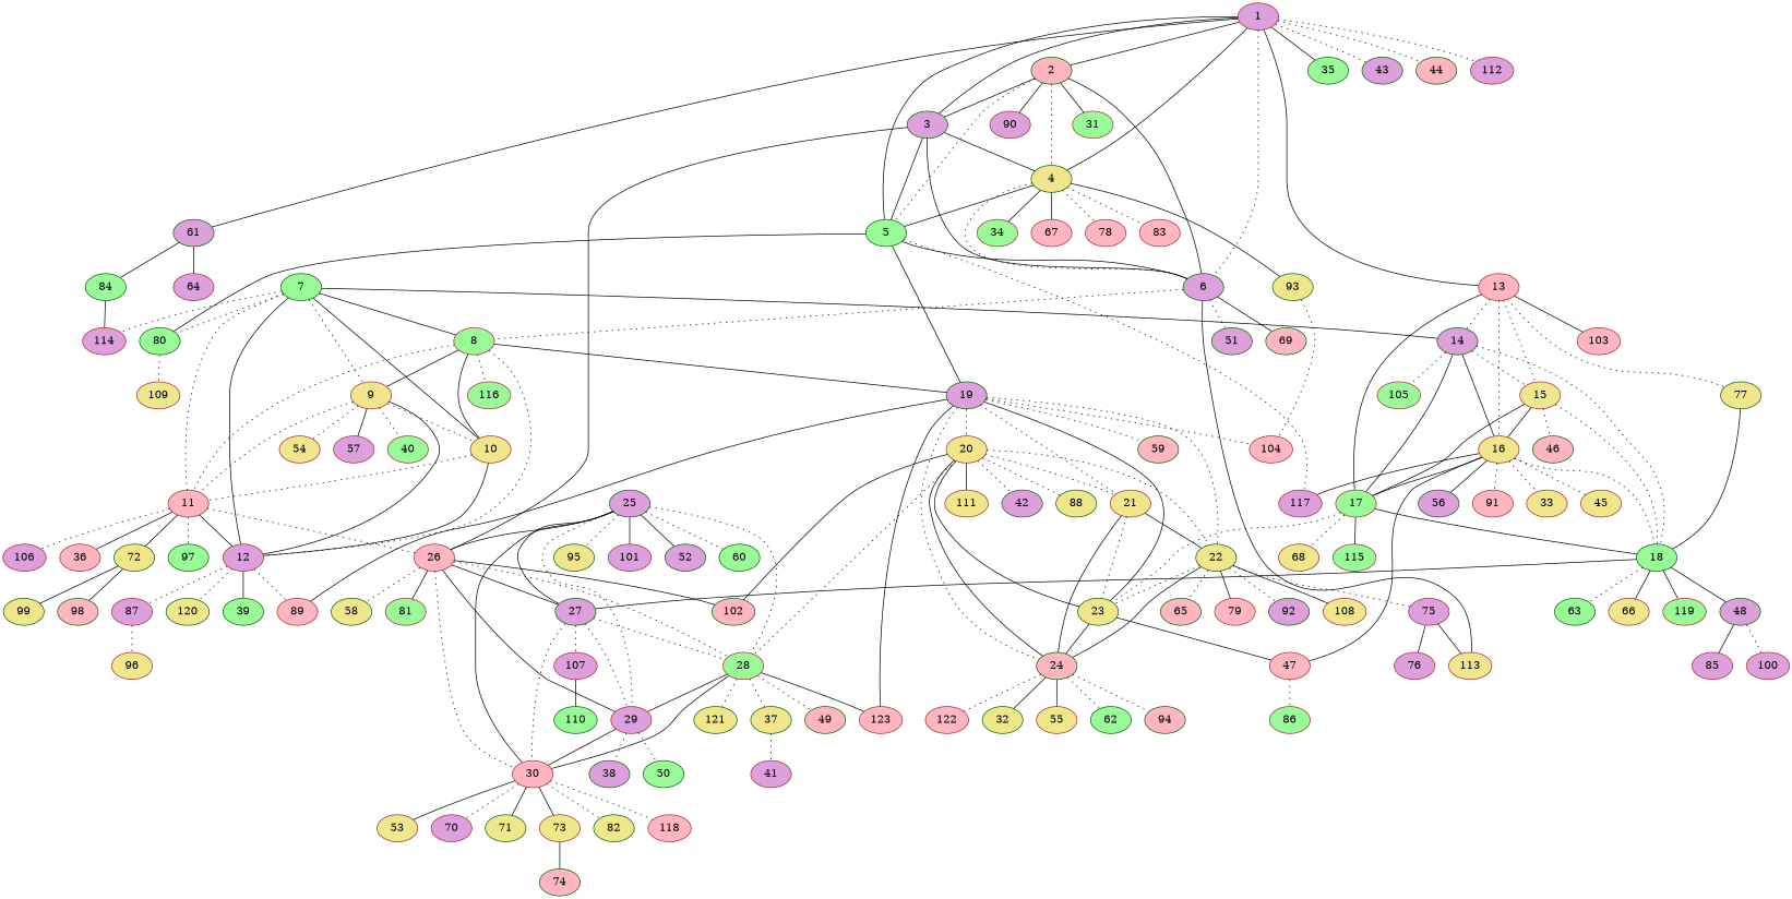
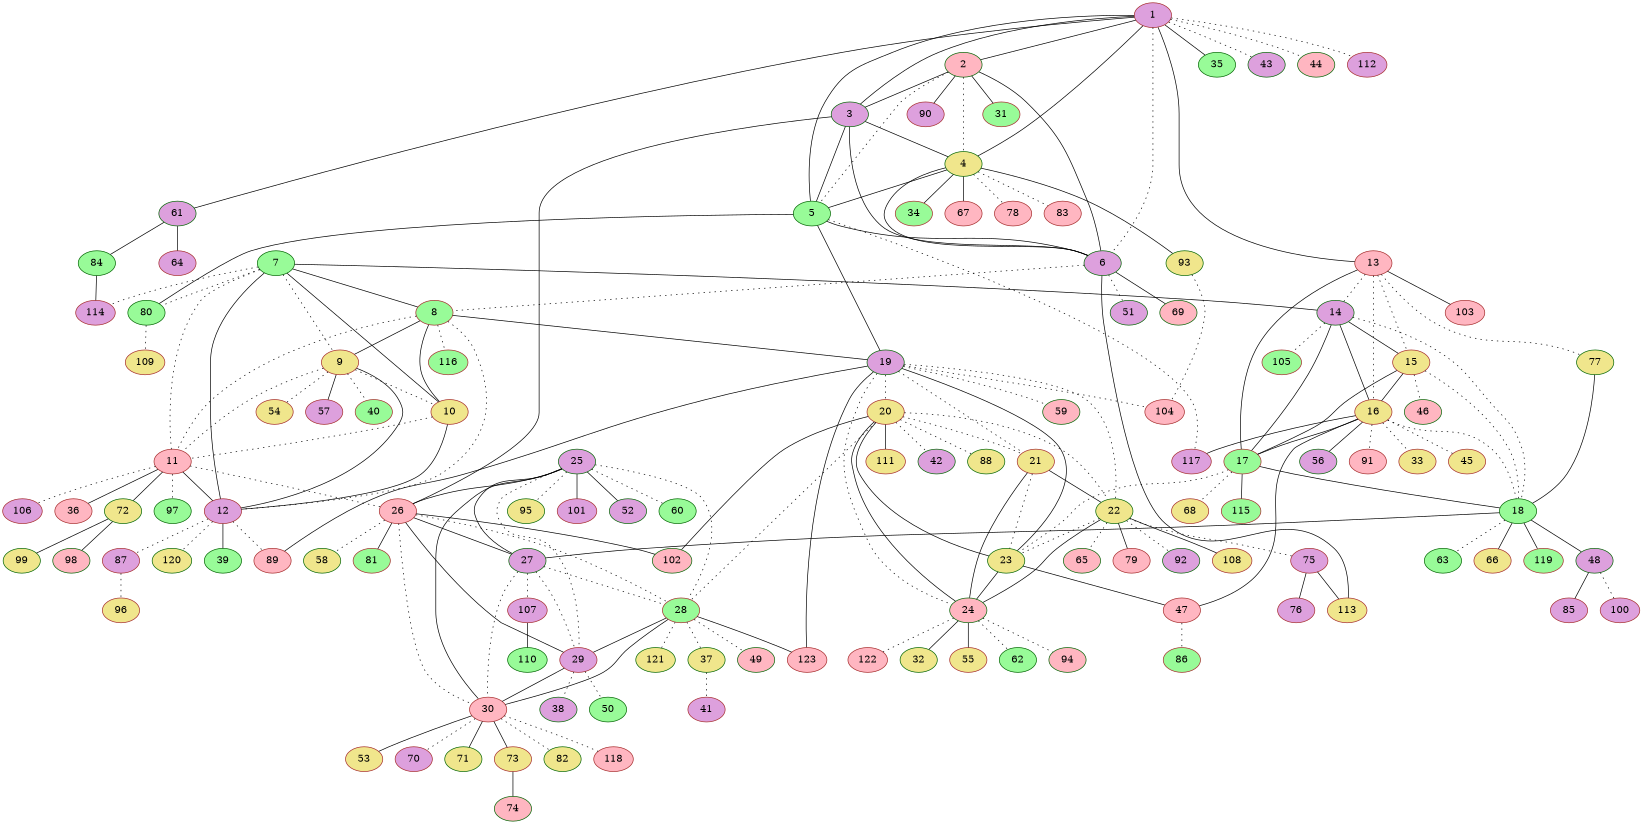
  graph {
    node [color=brown fillcolor=khaki style=filled]
    edge [style=solid]
    1 [fillcolor=plum]
    2 [color=darkgreen fillcolor=lightpink]
    3 [color=darkgreen fillcolor=plum]
    4 [color=darkgreen]
    5 [color=darkgreen fillcolor=palegreen]
    6 [color=darkgreen fillcolor=plum]
    13 [fillcolor=lightpink]
    35 [color=darkgreen fillcolor=palegreen]
    43 [color=darkgreen fillcolor=plum]
    44 [color=darkgreen fillcolor=lightpink]
    61 [color=darkgreen fillcolor=plum]
    112 [fillcolor=plum]
    31 [fillcolor=palegreen]
    90 [fillcolor=plum]
    26 [fillcolor=lightpink]
    34 [fillcolor=palegreen]
    67 [fillcolor=lightpink]
    78 [fillcolor=lightpink]
    83 [fillcolor=lightpink]
    93 [color=darkgreen]
    19 [color=darkgreen fillcolor=plum]
    80 [color=darkgreen fillcolor=palegreen]
    117 [fillcolor=plum]
    8 [fillcolor=palegreen]
    51 [color=darkgreen fillcolor=plum]
    69 [color=darkgreen fillcolor=lightpink]
    113
    14 [color=darkgreen fillcolor=plum]
    15
    16
    17 [fillcolor=palegreen]
    77 [color=darkgreen]
    103 [fillcolor=lightpink]
    64 [fillcolor=plum]
    84 [color=darkgreen fillcolor=palegreen]
    27 [color=darkgreen fillcolor=plum]
    28 [fillcolor=palegreen]
    102 [color=darkgreen fillcolor=lightpink]
    29 [fillcolor=plum]
    30 [fillcolor=lightpink]
    58 [color=darkgreen]
    81 [fillcolor=palegreen]
    104 [fillcolor=lightpink]
    89 [fillcolor=lightpink]
    23 [color=darkgreen]
    20
    21
    22 [color=darkgreen]
    24 [color=darkgreen fillcolor=lightpink]
    59 [color=darkgreen fillcolor=lightpink]
    123 [fillcolor=lightpink]
    109
    9
    10
    11 [fillcolor=lightpink]
    12 [fillcolor=plum]
    116 [fillcolor=palegreen]
    7 [color=darkgreen fillcolor=palegreen]
    114 [fillcolor=plum]
    40 [fillcolor=palegreen]
    54
    57 [fillcolor=plum]
    36 [fillcolor=lightpink]
    72 [color=darkgreen]
    97 [color=darkgreen fillcolor=palegreen]
    106 [fillcolor=plum]
    39 [color=darkgreen fillcolor=palegreen]
    87 [fillcolor=plum]
    120 [color=darkgreen]
    18 [color=darkgreen fillcolor=palegreen]
    105 [fillcolor=palegreen]
    98 [color=darkgreen fillcolor=lightpink]
    99 [color=darkgreen]
    96
    46 [color=darkgreen fillcolor=lightpink]
    33
    45
    47 [fillcolor=lightpink]
    56 [color=darkgreen fillcolor=plum]
    91 [fillcolor=lightpink]
    68
    115 [fillcolor=palegreen]
    48 [color=darkgreen fillcolor=plum]
    63 [color=darkgreen fillcolor=palegreen]
    66
    119 [fillcolor=palegreen]
    86 [fillcolor=palegreen]
    107 [fillcolor=plum]
    85 [fillcolor=plum]
    100 [fillcolor=plum]
    42 [color=darkgreen fillcolor=plum]
    88 [color=darkgreen]
    111
    65 [color=darkgreen fillcolor=lightpink]
    75 [fillcolor=plum]
    79 [fillcolor=lightpink]
    92 [color=darkgreen fillcolor=plum]
    108
    32 [color=darkgreen]
    55
    62 [color=darkgreen fillcolor=palegreen]
    94 [color=darkgreen fillcolor=lightpink]
    122 [fillcolor=lightpink]
    37 [color=darkgreen]
    49 [color=darkgreen fillcolor=lightpink]
    121 [color=darkgreen]
    76 [fillcolor=plum]
    25 [color=darkgreen fillcolor=plum]
    52 [color=darkgreen fillcolor=plum]
    60 [color=darkgreen fillcolor=palegreen]
    95 [color=darkgreen]
    101 [fillcolor=plum]
    38 [color=darkgreen fillcolor=plum]
    50 [color=darkgreen fillcolor=palegreen]
    53
    70 [fillcolor=plum]
    71 [color=darkgreen]
    73
    82 [color=darkgreen]
    118 [fillcolor=lightpink]
    110 [color=darkgreen fillcolor=palegreen]
    41 [fillcolor=plum]
    74 [color=darkgreen fillcolor=lightpink]
    1 -- 2
    1 -- 3
    1 -- 4
    1 -- 5
    1 -- 6 [style=dotted]
    1 -- 13
    1 -- 35
    1 -- 43 [style=dotted]
    1 -- 44 [style=dotted]
    1 -- 61
    1 -- 112 [style=dotted]
    2 -- 3
    2 -- 4 [style=dotted]
    2 -- 5 [style=dotted]
    2 -- 6
    2 -- 31
    2 -- 90
    3 -- 4
    3 -- 5
    3 -- 6
    3 -- 26
    4 -- 5
-   4 -- 6 [style=dotted]
+   4 -- 6
    4 -- 34
    4 -- 67
    4 -- 78 [style=dotted]
    4 -- 83 [style=dotted]
    4 -- 93
    5 -- 6
    5 -- 19
    5 -- 80
    5 -- 117 [style=dotted]
    6 -- 8 [style=dotted]
    6 -- 51 [style=dotted]
    6 -- 69
    6 -- 113
    13 -- 14 [style=dotted]
    13 -- 15 [style=dotted]
    13 -- 16 [style=dotted]
    13 -- 17
    13 -- 77 [style=dotted]
    13 -- 103
    61 -- 64
    61 -- 84
    26 -- 27
    26 -- 28 [style=dotted]
    26 -- 102
    26 -- 29
    26 -- 30 [style=dotted]
    26 -- 58 [style=dotted]
    26 -- 81
    93 -- 104 [style=dotted]
    19 -- 104 [style=dotted]
    19 -- 89
    19 -- 23
    19 -- 20 [style=dotted]
    19 -- 21 [style=dotted]
    19 -- 22 [style=dotted]
    19 -- 24 [style=dotted]
    19 -- 59 [style=dotted]
    19 -- 123
    80 -- 109 [style=dotted]
    8 -- 19
    8 -- 9
    8 -- 10
    8 -- 11 [style=dotted]
    8 -- 12 [style=dotted]
    8 -- 116 [style=dotted]
-   14 -- 15 [style=dotted]
+   14 -- 15
    14 -- 16
    14 -- 17
    14 -- 18 [style=dotted]
    14 -- 105 [style=dotted]
    15 -- 16
    15 -- 17
    15 -- 18 [style=dotted]
    15 -- 46 [style=dotted]
    16 -- 117
    16 -- 17
    16 -- 18 [style=dotted]
    16 -- 33 [style=dotted]
    16 -- 45 [style=dotted]
    16 -- 47
    16 -- 56
    16 -- 91 [style=dotted]
    17 -- 23 [style=dotted]
    17 -- 18
    17 -- 68 [style=dotted]
    17 -- 115
    77 -- 18
    84 -- 114
    27 -- 28 [style=dotted]
    27 -- 29 [style=dotted]
    27 -- 30 [style=dotted]
    27 -- 107 [style=dotted]
    28 -- 29
    28 -- 30
    28 -- 123
    28 -- 37 [style=dotted]
    28 -- 49 [style=dotted]
    28 -- 121 [style=dotted]
    29 -- 30
    29 -- 38 [style=dotted]
    29 -- 50 [style=dotted]
    30 -- 53
    30 -- 70 [style=dotted]
    30 -- 71
    30 -- 73
    30 -- 82 [style=dotted]
    30 -- 118 [style=dotted]
    23 -- 24
    23 -- 47
    20 -- 28 [style=dotted]
    20 -- 102
    20 -- 23
    20 -- 21 [style=dotted]
    20 -- 22 [style=dotted]
    20 -- 24
    20 -- 42 [style=dotted]
    20 -- 88 [style=dotted]
    20 -- 111
    21 -- 23 [style=dotted]
    21 -- 22
    21 -- 24
    22 -- 23 [style=dotted]
    22 -- 24
    22 -- 65 [style=dotted]
    22 -- 75 [style=dotted]
    22 -- 79
    22 -- 92 [style=dotted]
    22 -- 108
    24 -- 32
    24 -- 55
    24 -- 62 [style=dotted]
    24 -- 94 [style=dotted]
    24 -- 122 [style=dotted]
    9 -- 10 [style=dotted]
    9 -- 11 [style=dotted]
    9 -- 12
    9 -- 40 [style=dotted]
    9 -- 54 [style=dotted]
    9 -- 57
    10 -- 11 [style=dotted]
    10 -- 12
    11 -- 26 [style=dotted]
    11 -- 12
    11 -- 36
    11 -- 72
    11 -- 97 [style=dotted]
    11 -- 106 [style=dotted]
    12 -- 89 [style=dotted]
    12 -- 39
    12 -- 87 [style=dotted]
    12 -- 120 [style=dotted]
    7 -- 80 [style=dotted]
    7 -- 8
    7 -- 14
    7 -- 9 [style=dotted]
    7 -- 10
    7 -- 11 [style=dotted]
    7 -- 12
    7 -- 114 [style=dotted]
    72 -- 98
    72 -- 99
    87 -- 96 [style=dotted]
    18 -- 27
    18 -- 48
    18 -- 63 [style=dotted]
    18 -- 66
    18 -- 119
    47 -- 86 [style=dotted]
    48 -- 85
    48 -- 100 [style=dotted]
    107 -- 110
    75 -- 113
    75 -- 76
    37 -- 41 [style=dotted]
    25 -- 26
    25 -- 27
    25 -- 28 [style=dotted]
    25 -- 29 [style=dotted]
    25 -- 30
    25 -- 52
    25 -- 60 [style=dotted]
    25 -- 95 [style=dotted]
    25 -- 101
    73 -- 74
  }
